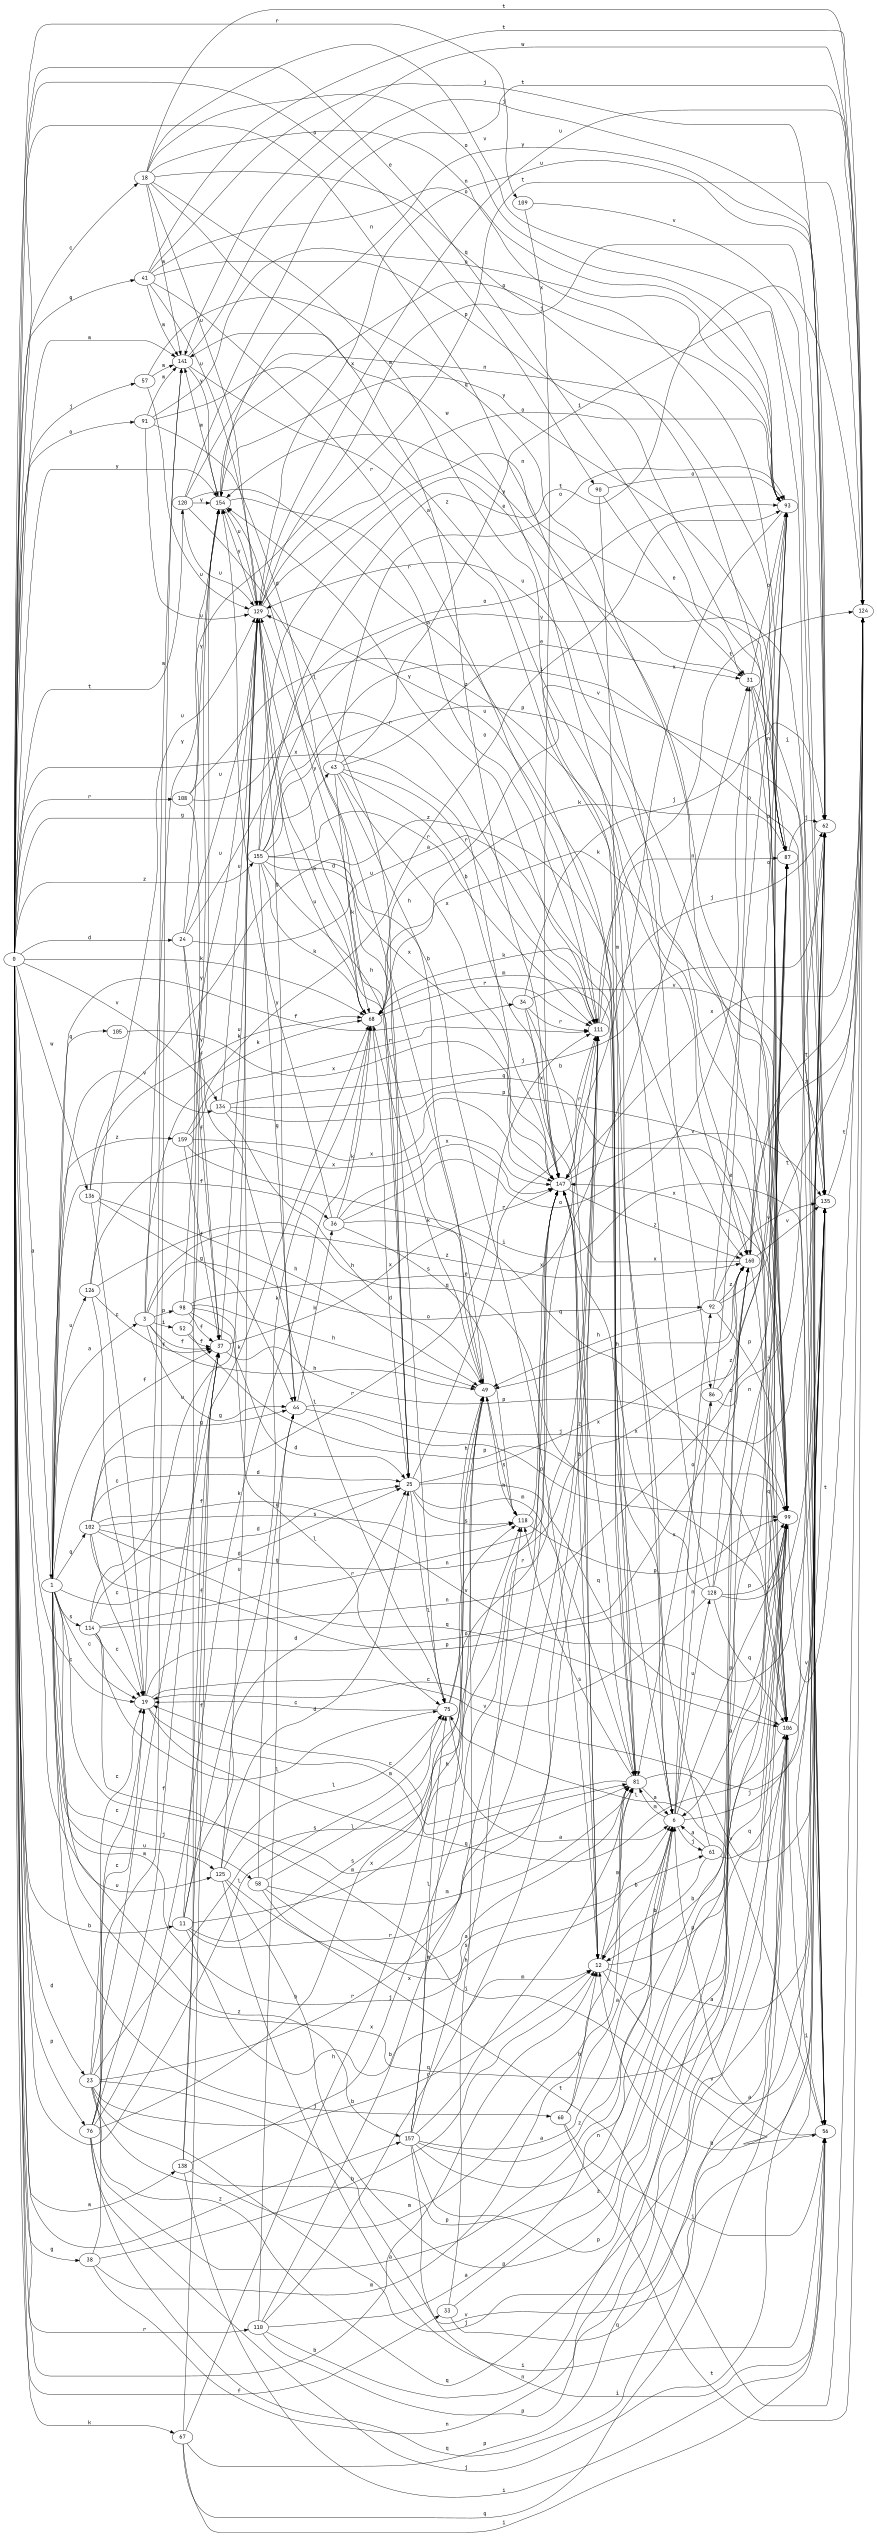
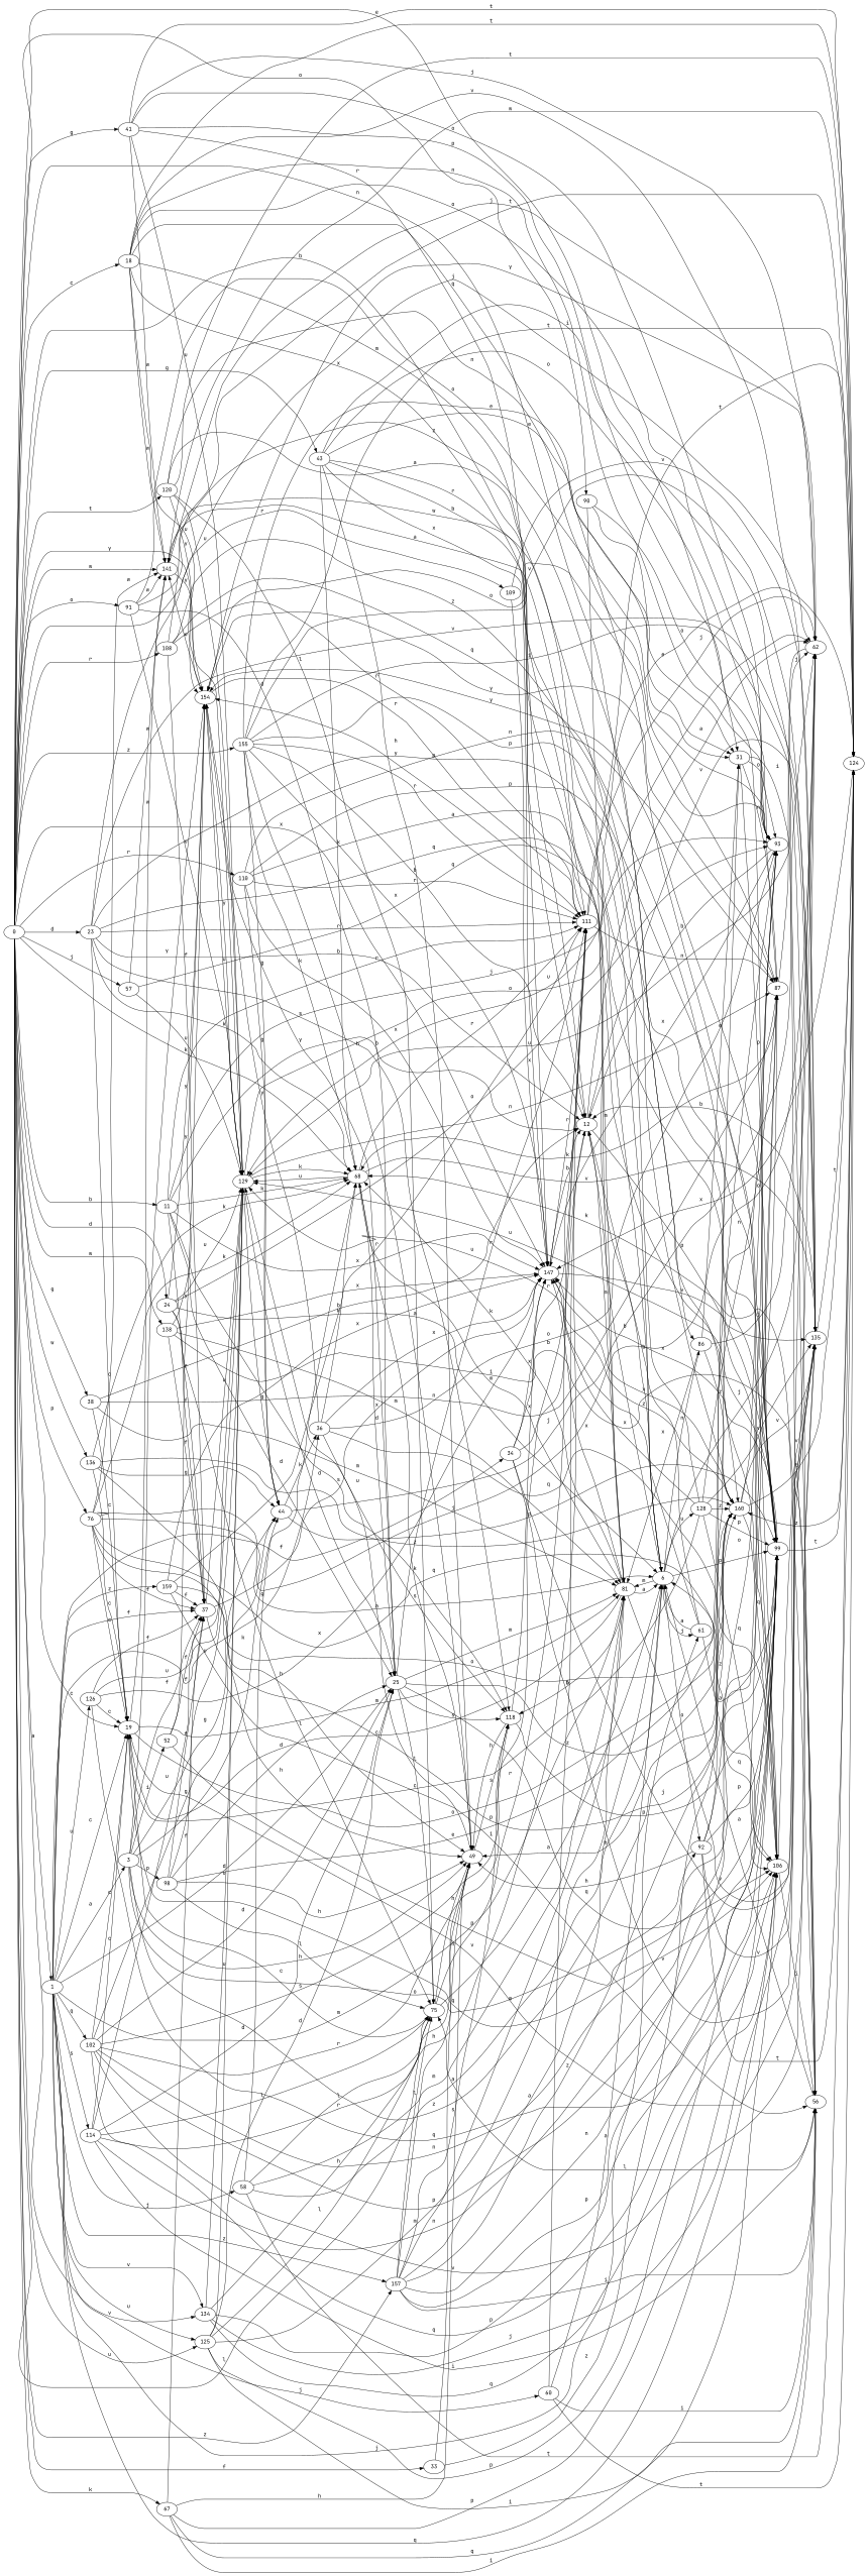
  strict digraph {
    fontname="JetBrains Mono"
    rankdir=LR
    node [fontname="JetBrains Mono"]
    edge [fontname="JetBrains Mono"]
    0
    1
    11
    12
    18
    19
    23
    24
    31
    33
    38
    41
    43
    57
    67
    68
    75
    86
    90
    91
    n21 [label=76]
    108
    109
    110
    120
    125
    134
    136
    138
    141
    147
    154
    155
    157
    3
    25
    34
    36
    37
    58
    60
    61
    81
    102
-   105
    106
    114
    126
    159
    111
    118
    62
    99
    135
    87
    93
    124
    129
    6
    56
    49
    160
    44
    52
    92
    98
    128
    0 -> 1 [label=a]
    0 -> 11 [label=b]
    0 -> 12 [label=b]
    0 -> 18 [label=c]
    0 -> 19 [label=c]
    0 -> 23 [label=d]
    0 -> 24 [label=d]
    0 -> 31 [label=e]
    0 -> 33 [label=f]
    0 -> 38 [label=g]
    0 -> 41 [label=g]
    0 -> 43 [label=g]
    0 -> 57 [label=j]
    0 -> 67 [label=k]
    0 -> 68 [label=k]
    0 -> 75 [label=l]
    0 -> 86 [label=n]
    0 -> 90 [label=o]
    0 -> 91 [label=o]
    0 -> n21 [label=p]
    0 -> 108 [label=r]
    0 -> 109 [label=r]
    0 -> 110 [label=r]
    0 -> 120 [label=t]
    0 -> 125 [label=u]
    0 -> 134 [label=v]
    0 -> 136 [label=w]
    0 -> 138 [label=w]
    0 -> 141 [label=w]
    0 -> 147 [label=x]
    0 -> 154 [label=y]
    0 -> 155 [label=z]
    0 -> 157 [label=z]
    1 -> 19 [label=c]
    1 -> 125 [label=u]
    1 -> 134 [label=v]
    1 -> 157 [label=z]
    1 -> 3 [label=a]
    1 -> 25 [label=d]
    1 -> 34 [label=f]
    1 -> 36 [label=f]
    1 -> 37 [label=f]
    1 -> 58 [label=j]
    1 -> 60 [label=j]
    1 -> 61 [label=j]
    1 -> 81 [label=m]
    1 -> 102 [label=q]
-   1 -> 105 [label=q]
    1 -> 106 [label=q]
    1 -> 114 [label=s]
    1 -> 126 [label=u]
    1 -> 159 [label=z]
    11 -> 12 [label=b]
    11 -> 68 [label=k]
    11 -> 147 [label=x]
    11 -> 25 [label=d]
    11 -> 37 [label=f]
    11 -> 111 [label=r]
    11 -> 118 [label=s]
    12 -> 81 [label=m]
    12 -> 62 [label=a]
    12 -> 99 [label=p]
    12 -> 135 [label=v]
    18 -> 141 [label=w]
    18 -> 147 [label=x]
    18 -> 81 [label=m]
    18 -> 106 [label=q]
    18 -> 135 [label=v]
    18 -> 87 [label=n]
    18 -> 93 [label=o]
    18 -> 124 [label=t]
    18 -> 129 [label=u]
    19 -> 141 [label=w]
    19 -> 81 [label=m]
    19 -> 106 [label=q]
    19 -> 135 [label=v]
    19 -> 93 [label=o]
    23 -> 12 [label=b]
    23 -> 19 [label=c]
    23 -> 68 [label=k]
    23 -> 106 [label=q]
    23 -> 111 [label=r]
    23 -> 118 [label=s]
    23 -> 62 [label=j]
    23 -> 99 [label=p]
    23 -> 135 [label=v]
    24 -> 75 [label=l]
    24 -> 154 [label=y]
    24 -> 37 [label=f]
    24 -> 93 [label=o]
    24 -> 129 [label=u]
    24 -> 6 [label=a]
    31 -> 99 [label=p]
    31 -> 87 [label=n]
    31 -> 93 [label=o]
    31 -> 56 [label=i]
    33 -> 49 [label=h]
    33 -> 160 [label=z]
    38 -> 12 [label=b]
    38 -> 19 [label=c]
    38 -> 81 [label=m]
    38 -> 87 [label=n]
    41 -> 141 [label=w]
    41 -> 111 [label=r]
    41 -> 62 [label=j]
    41 -> 99 [label=p]
    41 -> 93 [label=o]
    41 -> 124 [label=t]
    41 -> 129 [label=u]
    43 -> 12 [label=b]
    43 -> 31 [label=e]
    43 -> 68 [label=k]
    43 -> 147 [label=x]
    43 -> 111 [label=r]
    43 -> 93 [label=o]
    43 -> 56 [label=i]
    43 -> 49 [label=h]
    57 -> 141 [label=w]
    57 -> 106 [label=q]
    57 -> 129 [label=u]
    67 -> 37 [label=f]
    67 -> 106 [label=q]
    67 -> 99 [label=p]
    67 -> 56 [label=i]
    67 -> 49 [label=h]
    68 -> 25 [label=d]
    68 -> 81 [label=m]
    68 -> 111 [label=r]
    68 -> 135 [label=v]
    68 -> 129 [label=u]
    75 -> 19 [label=c]
    75 -> 111 [label=r]
    75 -> 6 [label=a]
    75 -> 49 [label=h]
    86 -> 31 [label=e]
    86 -> 81 [label=x]
    86 -> 62 [label=j]
    86 -> 160 [label=z]
    90 -> 31 [label=e]
    90 -> 81 [label=m]
    90 -> 93 [label=o]
    91 -> 141 [label=w]
    91 -> 25 [label=d]
    91 -> 93 [label=o]
    91 -> 129 [label=u]
    91 -> 160 [label=z]
    n21 -> 19 [label=c]
    n21 -> 68 [label=k]
    n21 -> 141 [label=w]
    n21 -> 37 [label=f]
    n21 -> 106 [label=q]
    n21 -> 62 [label=j]
    n21 -> 6 [label=a]
    n21 -> 49 [label=h]
    108 -> 37 [label=f]
-   33 -> 106 [label=q]
+   108 -> 106 [label=q]
    108 -> 111 [label=r]
    108 -> 124 [label=t]
    108 -> 160 [label=z]
    109 -> 147 [label=x]
    109 -> 135 [label=v]
    110 -> 147 [label=x]
    110 -> 111 [label=r]
    110 -> 99 [label=p]
    110 -> 87 [label=n]
    110 -> 6 [label=a]
    110 -> 44 [label=g]
    120 -> 75 [label=l]
    120 -> 154 [label=y]
    120 -> 87 [label=n]
    120 -> 124 [label=t]
    120 -> 129 [label=u]
    120 -> 6 [label=a]
    125 -> 75 [label=l]
    125 -> 25 [label=d]
    125 -> 81 [label=m]
    125 -> 99 [label=p]
    125 -> 129 [label=u]
    125 -> 56 [label=i]
    134 -> 106 [label=q]
    134 -> 62 [label=j]
    134 -> 99 [label=p]
    134 -> 129 [label=u]
    134 -> 49 [label=h]
    136 -> 19 [label=c]
    136 -> 68 [label=k]
    136 -> 49 [label=h]
    136 -> 160 [label=z]
    136 -> 44 [label=g]
    138 -> 147 [label=x]
    138 -> 154 [label=y]
    138 -> 37 [label=f]
    138 -> 81 [label=m]
    138 -> 56 [label=i]
    141 -> 154 [label=y]
    141 -> 62 [label=j]
    141 -> 6 [label=a]
    147 -> 12 [label=b]
    147 -> 111 [label=r]
    147 -> 135 [label=v]
    147 -> 160 [label=z]
    154 -> 141 [label=w]
    154 -> 111 [label=r]
    154 -> 93 [label=o]
    154 -> 129 [label=u]
    155 -> 12 [label=b]
    155 -> 31 [label=e]
    155 -> 68 [label=k]
    155 -> 147 [label=x]
    155 -> 111 [label=r]
    155 -> 99 [label=p]
    155 -> 135 [label=v]
    155 -> 124 [label=t]
    155 -> 56 [label=i]
    155 -> 49 [label=h]
    155 -> 44 [label=g]
    157 -> 75 [label=l]
    157 -> 81 [label=m]
    157 -> 118 [label=s]
    157 -> 99 [label=p]
    157 -> 87 [label=n]
    157 -> 6 [label=a]
    157 -> 56 [label=i]
    157 -> 49 [label=h]
    157 -> 160 [label=z]
    3 -> 68 [label=k]
    3 -> 154 [label=y]
    3 -> 37 [label=f]
    3 -> 49 [label=h]
    3 -> 160 [label=z]
    3 -> 44 [label=g]
    3 -> 52 [label=i]
    3 -> 92 [label=o]
    3 -> 98 [label=p]
    25 -> 75 [label=l]
    25 -> 154 [label=y]
    25 -> 81 [label=m]
    25 -> 106 [label=q]
    25 -> 111 [label=r]
    25 -> 118 [label=s]
    25 -> 160 [label=z]
    34 -> 12 [label=b]
    34 -> 147 [label=x]
    34 -> 111 [label=r]
    34 -> 62 [label=j]
    34 -> 135 [label=v]
    36 -> 68 [label=k]
    36 -> 147 [label=x]
    36 -> 154 [label=y]
    36 -> 106 [label=q]
    36 -> 118 [label=s]
    36 -> 93 [label=o]
    37 -> 147 [label=x]
    37 -> 99 [label=p]
    37 -> 129 [label=u]
    58 -> 75 [label=l]
    58 -> 81 [label=m]
    58 -> 124 [label=t]
    58 -> 6 [label=a]
    58 -> 44 [label=g]
    60 -> 12 [label=b]
    60 -> 124 [label=t]
    60 -> 6 [label=a]
    60 -> 56 [label=i]
    61 -> 12 [label=b]
    61 -> 106 [label=q]
    61 -> 129 [label=u]
    61 -> 6 [label=a]
    81 -> 19 [label=c]
    81 -> 68 [label=k]
    81 -> 147 [label=x]
    81 -> 118 [label=s]
    81 -> 135 [label=v]
    81 -> 6 [label=a]
    102 -> 19 [label=c]
    102 -> 25 [label=d]
    102 -> 106 [label=q]
    102 -> 111 [label=r]
    102 -> 118 [label=s]
    102 -> 99 [label=p]
    102 -> 135 [label=v]
    102 -> 87 [label=n]
    102 -> 44 [label=g]
-   105 -> 147 [label=x]
    106 -> 135 [label=v]
    106 -> 56 [label=i]
    114 -> 19 [label=c]
    114 -> 75 [label=l]
    114 -> 25 [label=d]
    114 -> 111 [label=r]
    114 -> 87 [label=n]
    114 -> 129 [label=u]
    114 -> 56 [label=i]
    126 -> 19 [label=c]
    126 -> 147 [label=x]
    126 -> 37 [label=f]
    126 -> 106 [label=q]
    126 -> 129 [label=u]
    159 -> 147 [label=x]
    159 -> 37 [label=f]
    159 -> 111 [label=r]
    159 -> 93 [label=o]
    159 -> 56 [label=i]
    111 -> 154 [label=y]
    111 -> 62 [label=j]
    111 -> 87 [label=n]
    111 -> 124 [label=t]
    118 -> 147 [label=x]
    118 -> 99 [label=p]
    118 -> 49 [label=h]
    62 -> 154 [label=y]
    62 -> 129 [label=u]
    99 -> 147 [label=x]
    99 -> 154 [label=y]
    99 -> 124 [label=t]
    99 -> 129 [label=u]
    99 -> 6 [label=a]
    135 -> 12 [label=b]
    135 -> 124 [label=t]
    87 -> 68 [label=k]
    87 -> 154 [label=y]
    87 -> 62 [label=j]
    93 -> 12 [label=b]
    93 -> 147 [label=x]
    124 -> 141 [label=w]
    124 -> 147 [label=x]
    124 -> 129 [label=u]
    124 -> 160 [label=z]
    129 -> 68 [label=k]
    129 -> 154 [label=y]
    129 -> 25 [label=d]
-   129 -> 62 [label=j]
+   11 -> 62 [label=j]
    129 -> 87 [label=n]
    129 -> 93 [label=o]
    129 -> 44 [label=g]
    6 -> 12 [label=b]
    6 -> 86 [label=n]
    6 -> 61 [label=j]
    6 -> 81 [label=m]
    6 -> 62 [label=j]
    6 -> 99 [label=p]
    6 -> 92 [label=o]
    6 -> 128 [label=u]
    56 -> 68 [label=k]
    56 -> 75 [label=l]
    56 -> 6 [label=a]
    49 -> 68 [label=k]
    49 -> 118 [label=s]
    49 -> 129 [label=u]
    160 -> 147 [label=x]
    160 -> 106 [label=q]
    160 -> 135 [label=v]
    160 -> 93 [label=o]
    160 -> 124 [label=t]
    160 -> 49 [label=h]
    44 -> 36 [label=k]
    44 -> 62 [label=j]
    44 -> 99 [label=p]
    52 -> 154 [label=y]
    52 -> 37 [label=f]
    52 -> 99 [label=p]
    92 -> 99 [label=p]
    92 -> 135 [label=v]
    92 -> 93 [label=o]
    92 -> 124 [label=t]
    92 -> 49 [label=h]
    92 -> 160 [label=z]
    98 -> 31 [label=e]
    98 -> 75 [label=l]
    98 -> 25 [label=d]
    98 -> 37 [label=f]
    98 -> 129 [label=u]
    98 -> 49 [label=h]
    128 -> 19 [label=c]
    128 -> 141 [label=w]
    128 -> 147 [label=x]
    128 -> 106 [label=q]
    128 -> 99 [label=p]
    128 -> 135 [label=v]
    128 -> 87 [label=n]
    128 -> 160 [label=z]
  }
